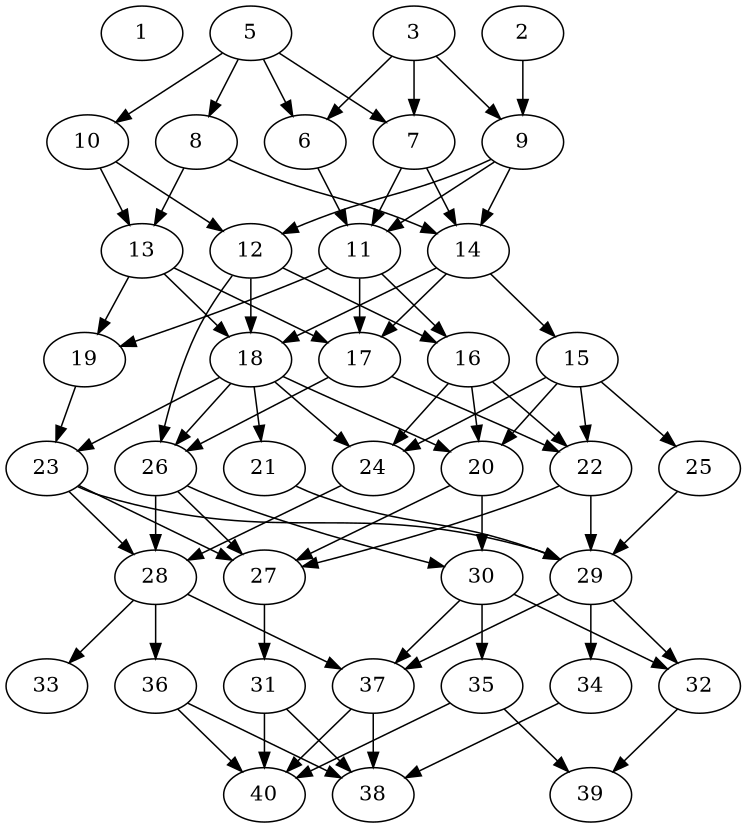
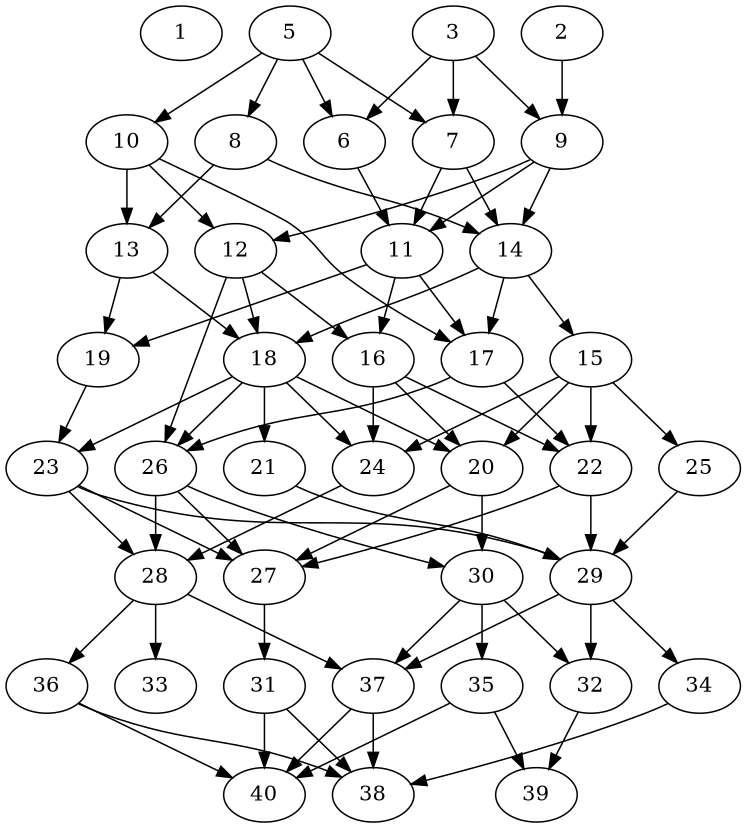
  digraph {
    node [alpha=0.17]
    1 [expect_size=28915712]
    2 [alpha=0.05 expect_size=23280640]
    9 [alpha=0.06 expect_size=9293824]
    11 [alpha=0.09 expect_size=51926016]
    14 [expect_size=43410432]
    12 [alpha=0.11 expect_size=45375488]
    16 [alpha=0.11 expect_size=7549952]
    17 [alpha=0.08 expect_size=29678592]
    19 [expect_size=8722432]
    18 [alpha=0.12 expect_size=12147712]
    15 [alpha=0.15 expect_size=14740480]
    26 [alpha=0.12 expect_size=39879680]
    3 [alpha=0.14 expect_size=40104960]
    6 [alpha=0.09 expect_size=36629504]
    7 [alpha=0.13 expect_size=20902912]
    5 [expect_size=18130944]
    8 [alpha=0.19 expect_size=43510784]
    10 [alpha=0.03 expect_size=47133696]
    13 [alpha=0.12 expect_size=10603520]
    20 [alpha=0.07 expect_size=23400448]
    22 [alpha=0.14 expect_size=51885056]
    24 [alpha=0.07 expect_size=10578944]
    23 [expect_size=30287872]
    21 [alpha=0.07 expect_size=29884416]
    25 [alpha=0.03 expect_size=50669568]
    27 [alpha=0.08 expect_size=18388992]
    30 [alpha=0.05 expect_size=11781120]
    29 [alpha=0.13 expect_size=17866752]
    28 [alpha=0.19 expect_size=36608000]
    31 [alpha=0.16 expect_size=28766208]
    37 [alpha=0.05 expect_size=28348416]
    32 [alpha=0.04 expect_size=45308928]
    35 [alpha=0.12 expect_size=41024512]
    34 [alpha=0.01 expect_size=24486912]
    33 [alpha=0.14 expect_size=32261120]
    36 [alpha=0.03 expect_size=47578112]
    38 [alpha=0.10 expect_size=46180352]
    40 [alpha=0.11 expect_size=28770304]
    39 [expect_size=44969984]
    2 -> 9
    9 -> 11
    9 -> 14
    9 -> 12
    11 -> 16
    11 -> 17
    11 -> 19
    14 -> 17
    14 -> 18
    14 -> 15
    12 -> 16
    12 -> 18
    12 -> 26
    16 -> 20
    16 -> 22
    16 -> 24
    17 -> 26
    17 -> 22
    19 -> 23
    18 -> 26
    18 -> 20
    18 -> 24
    18 -> 23
    18 -> 21
    15 -> 20
    15 -> 22
    15 -> 24
    15 -> 25
    26 -> 27
    26 -> 30
    26 -> 28
    3 -> 9
    3 -> 6
    3 -> 7
    6 -> 11
    7 -> 11
    7 -> 14
    5 -> 6
    5 -> 7
    5 -> 8
    5 -> 10
    8 -> 14
    8 -> 13
    10 -> 12
    10 -> 13
-   13 -> 17
+   10 -> 17
    13 -> 19
    13 -> 18
    20 -> 27
    20 -> 30
    22 -> 27
    22 -> 29
    24 -> 28
    23 -> 27
    23 -> 29
    23 -> 28
    21 -> 29
    25 -> 29
    27 -> 31
    30 -> 37
    30 -> 32
    30 -> 35
    29 -> 37
    29 -> 32
    29 -> 34
    28 -> 37
    28 -> 33
    28 -> 36
    31 -> 38
    31 -> 40
    37 -> 38
    37 -> 40
    32 -> 39
    35 -> 40
    35 -> 39
    34 -> 38
    36 -> 38
    36 -> 40
  }
